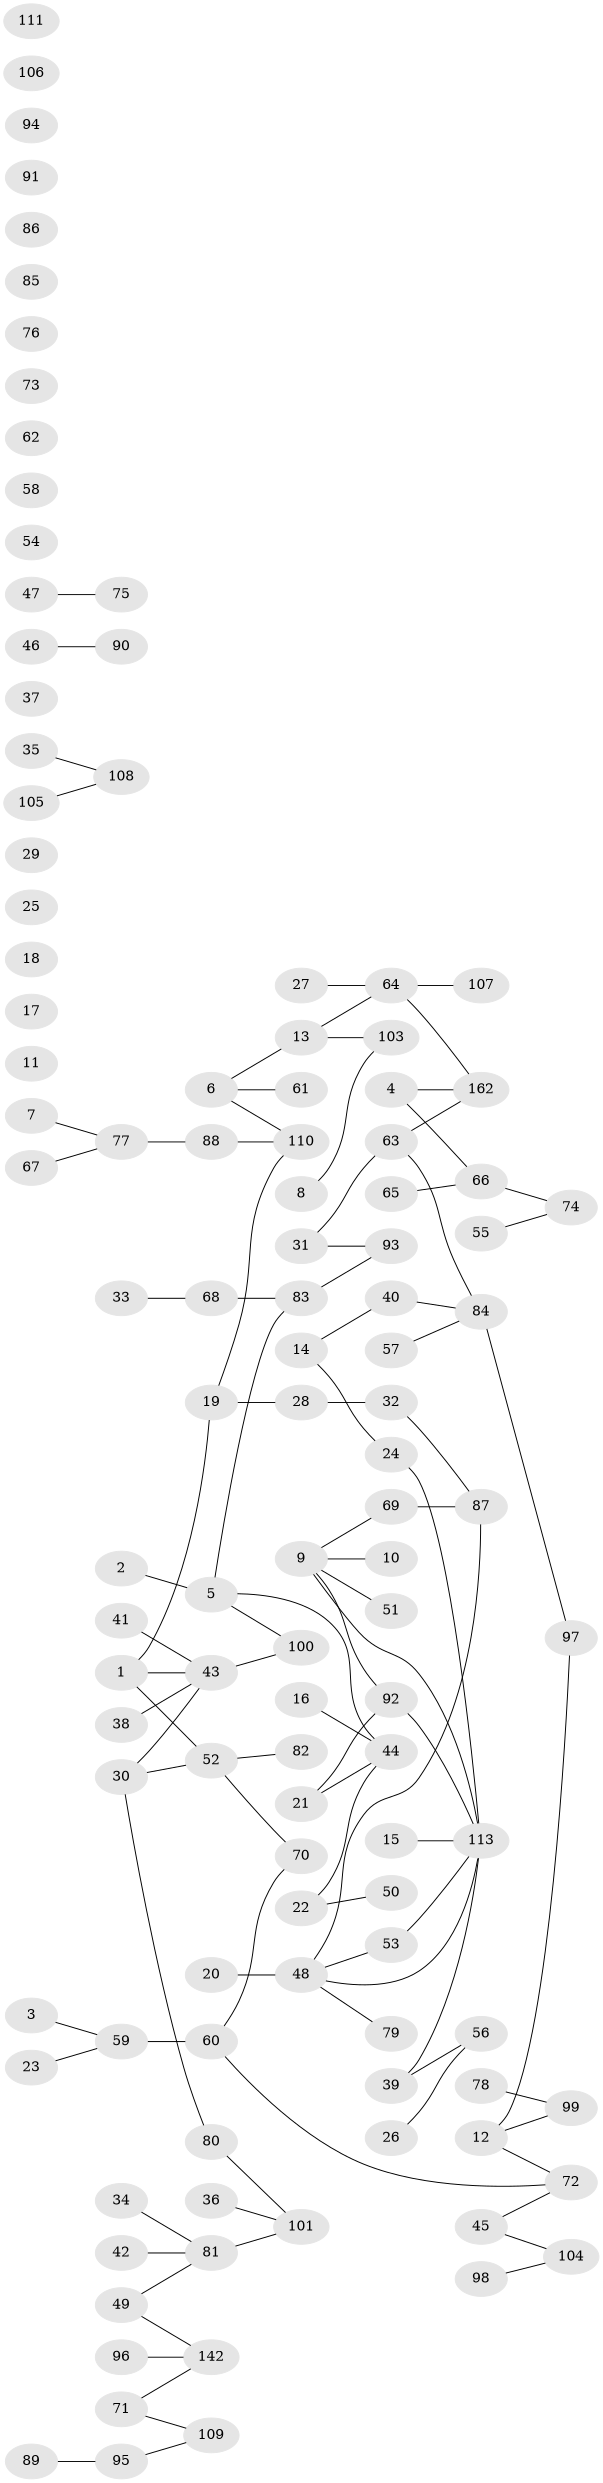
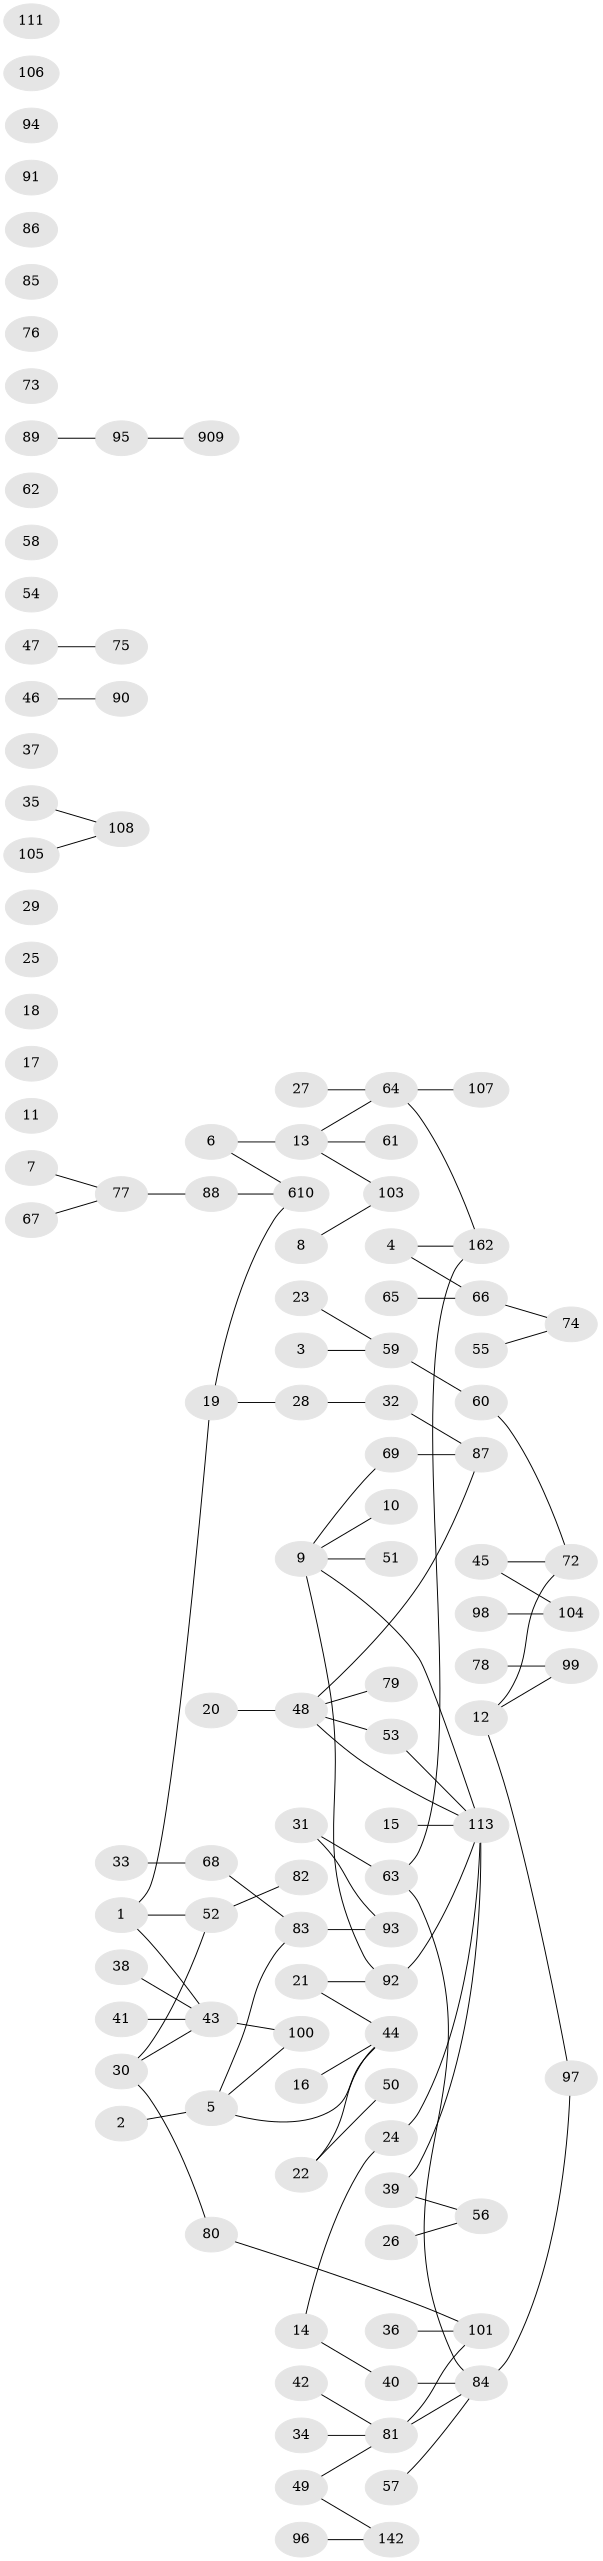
  graph {
    rankdir=LR
    node [color=gray90 style=filled]
    1
    19
    43
    52
-   110
+   110 [label=610]
    28
    100
-   70
    82
    2
    5
    44
    83
    3
    59
    60
    4
    66
    n19 [label=162]
    34
    81
    74
    93
    6
    13
    61
    103
    64
    7
    77
    88
    8
    9
    10
    51
    69
    92
    113
    87
    11
    12
    72
    97
    99
    107
    14
    24
    40
    84
    15
    16
    17
    18
    32
    20
    48
    53
    79
    21
    22
    50
    23
    25
    26
    56
    27
    29
    30
    80
    101
    31
    63
    33
    68
    35
    108
    36
    37
    38
    39
    41
    42
    45
    104
    46
    90
    47
    75
    49
    n90 [label=142]
    54
    55
    57
    58
    62
    65
    67
-   71
-   109
+   109 [label=909]
    73
    76
    78
    85
    86
    89
    95
    91
    94
    96
    98
    105
    106
    111
    1 -- 19
    1 -- 43
    1 -- 52
    19 -- 110
    19 -- 28
    43 -- 100
-   52 -- 70
    52 -- 82
    28 -- 32
    2 -- 5
    5 -- 100
    5 -- 44
    5 -- 83
    83 -- 93
    3 -- 59
    59 -- 60
-   60 -- 70
    60 -- 72
    4 -- 66
    4 -- n19
    66 -- 74
    34 -- 81
+   81 -- 84
    81 -- 101
    6 -- 110
    6 -- 13
-   6 -- 61
+   13 -- 61
    13 -- 103
    13 -- 64
    64 -- n19
    64 -- 107
    7 -- 77
    77 -- 88
    88 -- 110
    8 -- 103
    9 -- 10
    9 -- 51
    9 -- 69
    9 -- 92
    9 -- 113
    69 -- 87
    92 -- 113
    12 -- 72
    12 -- 97
    12 -- 99
    14 -- 24
    14 -- 40
    24 -- 113
    40 -- 84
    84 -- 97
    15 -- 113
    16 -- 44
    32 -- 87
    20 -- 48
    48 -- 113
    48 -- 87
    48 -- 53
    48 -- 79
    53 -- 113
    21 -- 44
    21 -- 92
    22 -- 44
    22 -- 50
    23 -- 59
    26 -- 56
    27 -- 64
    30 -- 43
    30 -- 52
    30 -- 80
    80 -- 101
    31 -- 93
    31 -- 63
    63 -- n19
    63 -- 84
    33 -- 68
    68 -- 83
    35 -- 108
    36 -- 101
    38 -- 43
    39 -- 113
    39 -- 56
    41 -- 43
    42 -- 81
    45 -- 72
    45 -- 104
    46 -- 90
    47 -- 75
    49 -- 81
    49 -- n90
    55 -- 74
    57 -- 84
    65 -- 66
    67 -- 77
-   71 -- n90
-   71 -- 109
    78 -- 99
    89 -- 95
    95 -- 109
    96 -- n90
    98 -- 104
    105 -- 108
  }
